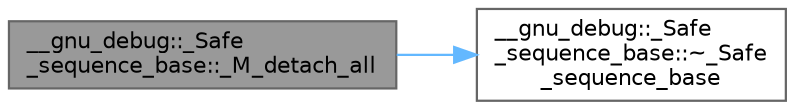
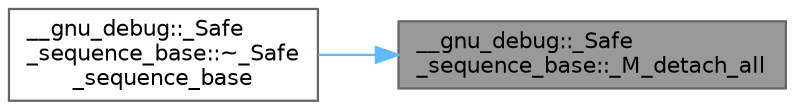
  digraph {
    rankdir=RL
    node [fontname=Helvetica fontsize=10 shape=box style=filled]
    n1 [color=gray40 fillcolor=grey60 fontcolor=black height=0.2 label="__gnu_debug::_Safe\l_sequence_base::_M_detach_all" width=0.4]
    n2 [color=grey40 fillcolor=white height=0.2 label="__gnu_debug::_Safe\l_sequence_base::~_Safe\l_sequence_base" width=0.4]
-   n2 -> n1 [color=steelblue1 dir=back fontname=Helvetica fontsize=10 labelfontname=Helvetica labelfontsize=10 style=solid]
+   n1 -> n2 [color=steelblue1 dir=back fontname=Helvetica fontsize=10 labelfontname=Helvetica labelfontsize=10 style=solid]
  }
